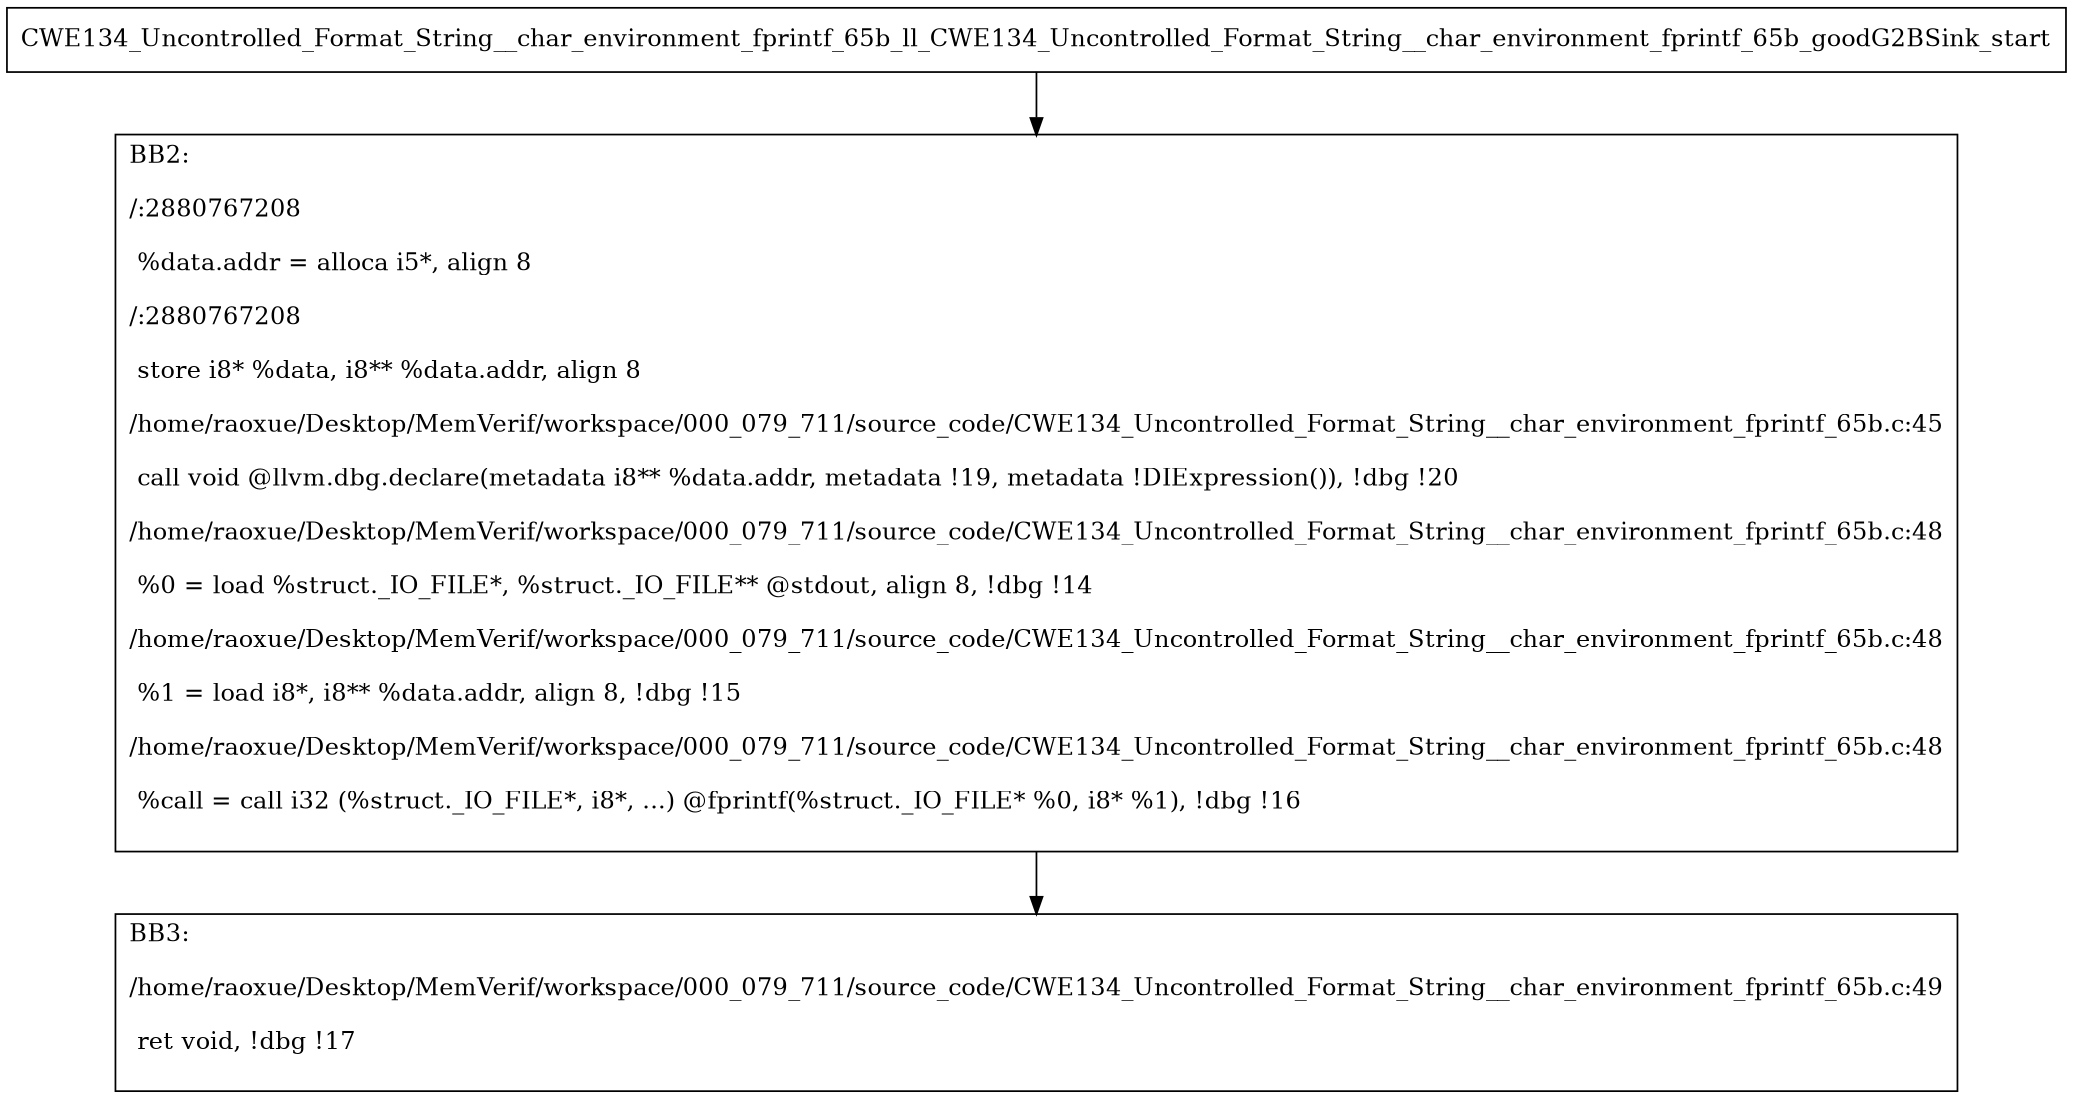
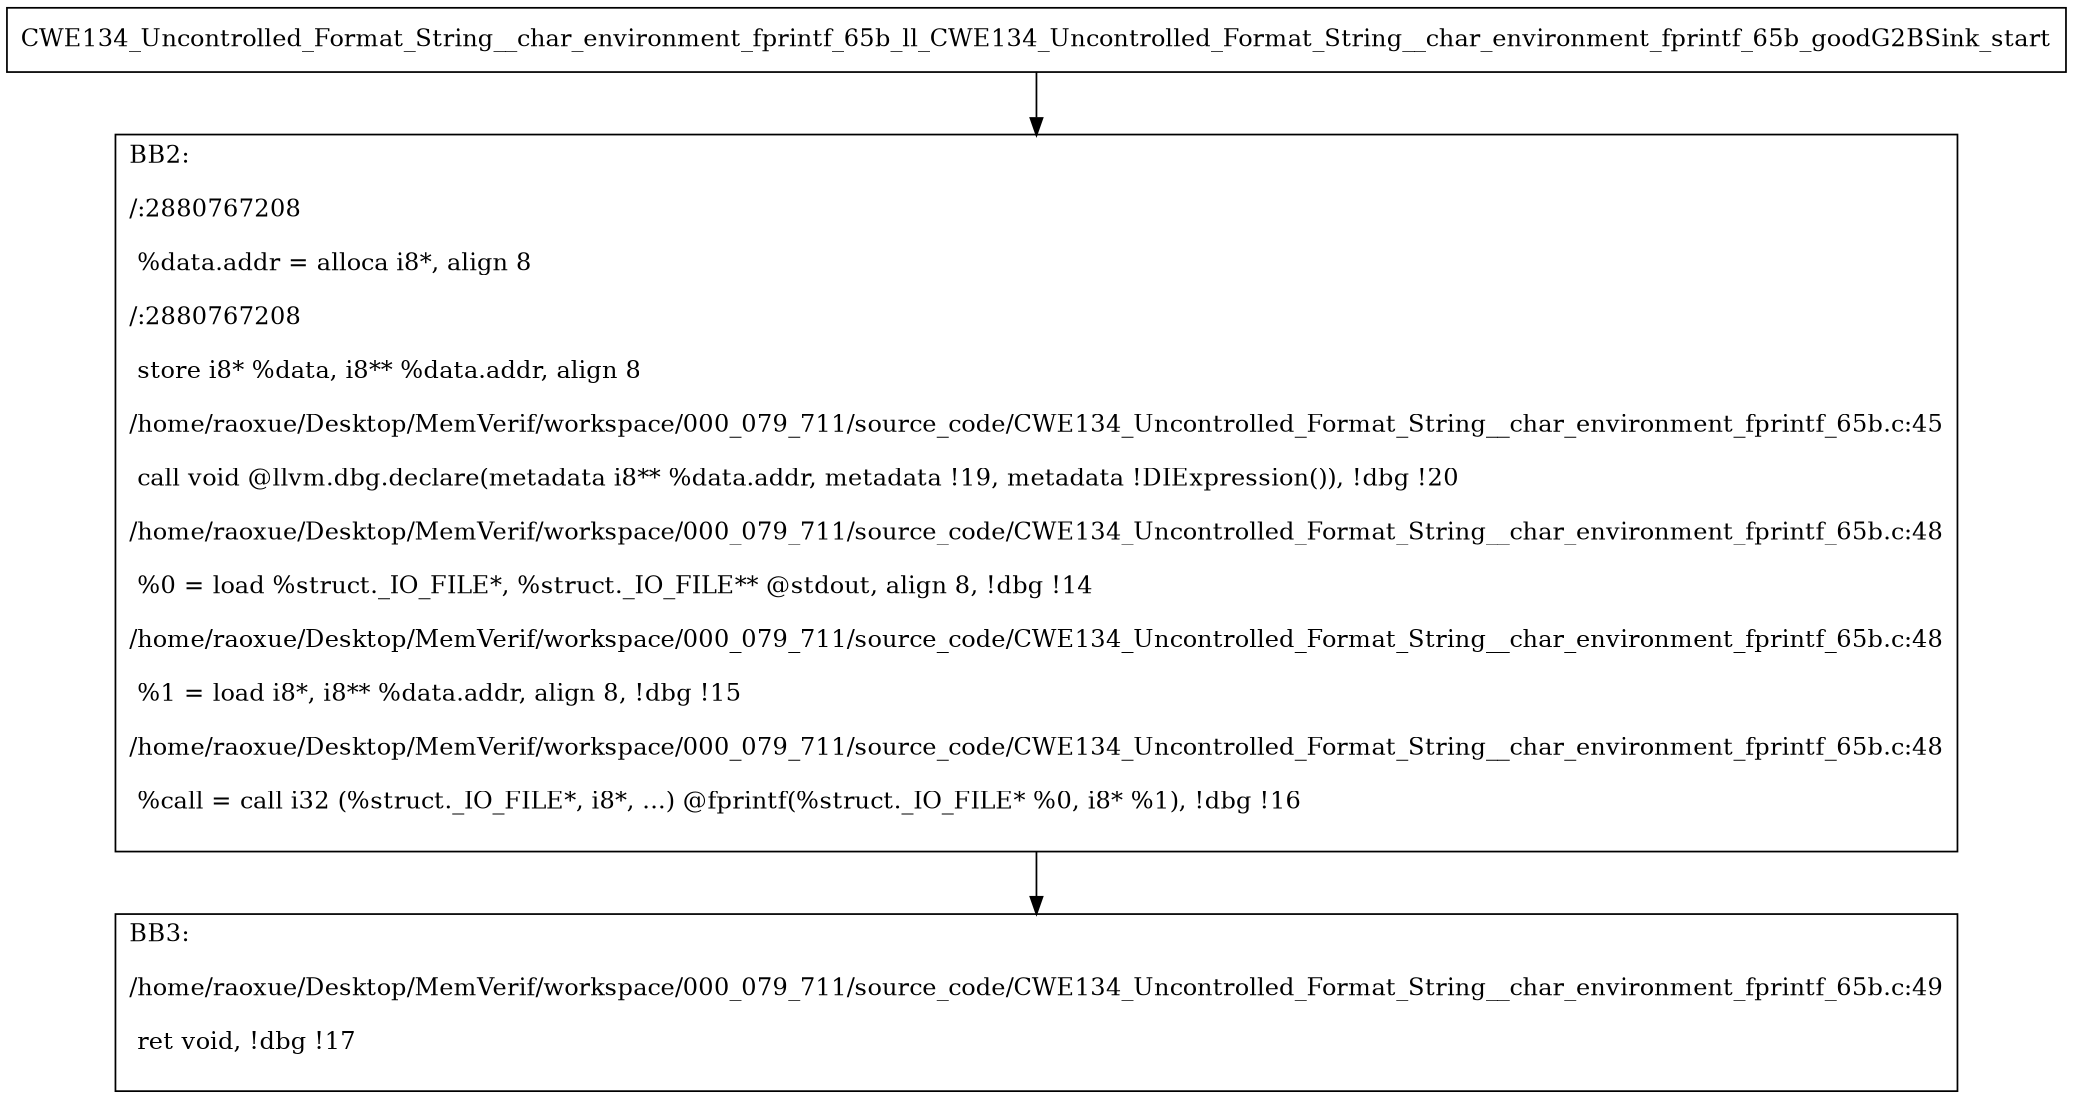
  digraph {
    node [shape=record]
    n1 [label="{CWE134_Uncontrolled_Format_String__char_environment_fprintf_65b_ll_CWE134_Uncontrolled_Format_String__char_environment_fprintf_65b_goodG2BSink_start}"]
-   n2 [label="{BB2:\l\l/:2880767208\l\n  %data.addr = alloca i5*, align 8\l\n/:2880767208\l\n  store i8* %data, i8** %data.addr, align 8\l\n/home/raoxue/Desktop/MemVerif/workspace/000_079_711/source_code/CWE134_Uncontrolled_Format_String__char_environment_fprintf_65b.c:45\l\n  call void @llvm.dbg.declare(metadata i8** %data.addr, metadata !19, metadata !DIExpression()), !dbg !20\l\n/home/raoxue/Desktop/MemVerif/workspace/000_079_711/source_code/CWE134_Uncontrolled_Format_String__char_environment_fprintf_65b.c:48\l\n  %0 = load %struct._IO_FILE*, %struct._IO_FILE** @stdout, align 8, !dbg !14\l\n/home/raoxue/Desktop/MemVerif/workspace/000_079_711/source_code/CWE134_Uncontrolled_Format_String__char_environment_fprintf_65b.c:48\l\n  %1 = load i8*, i8** %data.addr, align 8, !dbg !15\l\n/home/raoxue/Desktop/MemVerif/workspace/000_079_711/source_code/CWE134_Uncontrolled_Format_String__char_environment_fprintf_65b.c:48\l\n  %call = call i32 (%struct._IO_FILE*, i8*, ...) @fprintf(%struct._IO_FILE* %0, i8* %1), !dbg !16\l\n}"]
+   n2 [label="{BB2:\l\l/:2880767208\l\n  %data.addr = alloca i8*, align 8\l\n/:2880767208\l\n  store i8* %data, i8** %data.addr, align 8\l\n/home/raoxue/Desktop/MemVerif/workspace/000_079_711/source_code/CWE134_Uncontrolled_Format_String__char_environment_fprintf_65b.c:45\l\n  call void @llvm.dbg.declare(metadata i8** %data.addr, metadata !19, metadata !DIExpression()), !dbg !20\l\n/home/raoxue/Desktop/MemVerif/workspace/000_079_711/source_code/CWE134_Uncontrolled_Format_String__char_environment_fprintf_65b.c:48\l\n  %0 = load %struct._IO_FILE*, %struct._IO_FILE** @stdout, align 8, !dbg !14\l\n/home/raoxue/Desktop/MemVerif/workspace/000_079_711/source_code/CWE134_Uncontrolled_Format_String__char_environment_fprintf_65b.c:48\l\n  %1 = load i8*, i8** %data.addr, align 8, !dbg !15\l\n/home/raoxue/Desktop/MemVerif/workspace/000_079_711/source_code/CWE134_Uncontrolled_Format_String__char_environment_fprintf_65b.c:48\l\n  %call = call i32 (%struct._IO_FILE*, i8*, ...) @fprintf(%struct._IO_FILE* %0, i8* %1), !dbg !16\l\n}"]
    n3 [label="{BB3:\l\l/home/raoxue/Desktop/MemVerif/workspace/000_079_711/source_code/CWE134_Uncontrolled_Format_String__char_environment_fprintf_65b.c:49\l\n  ret void, !dbg !17\l\n}"]
    n1 -> n2
    n2 -> n3
  }
